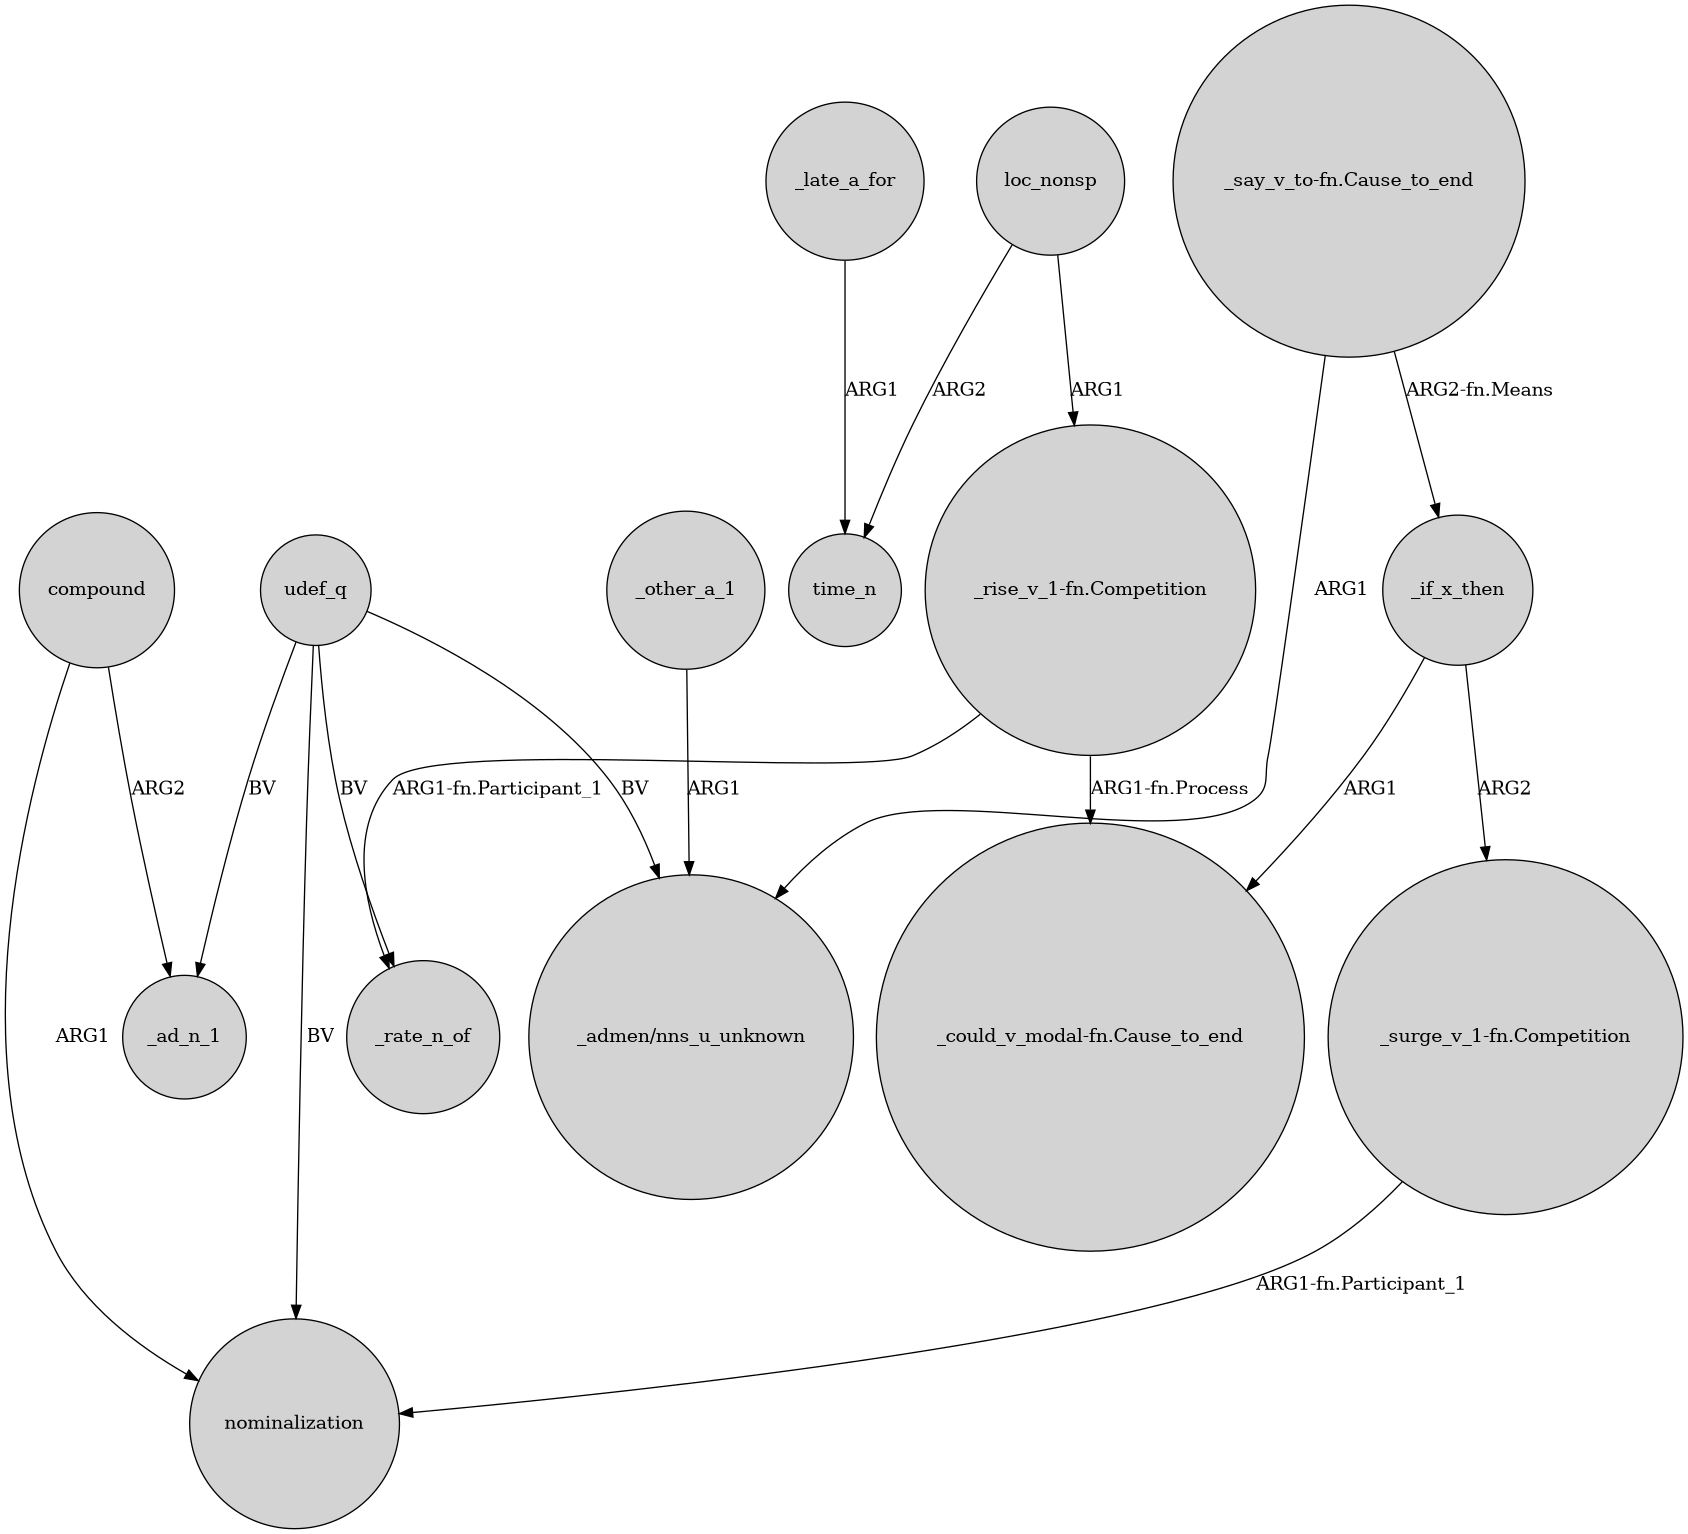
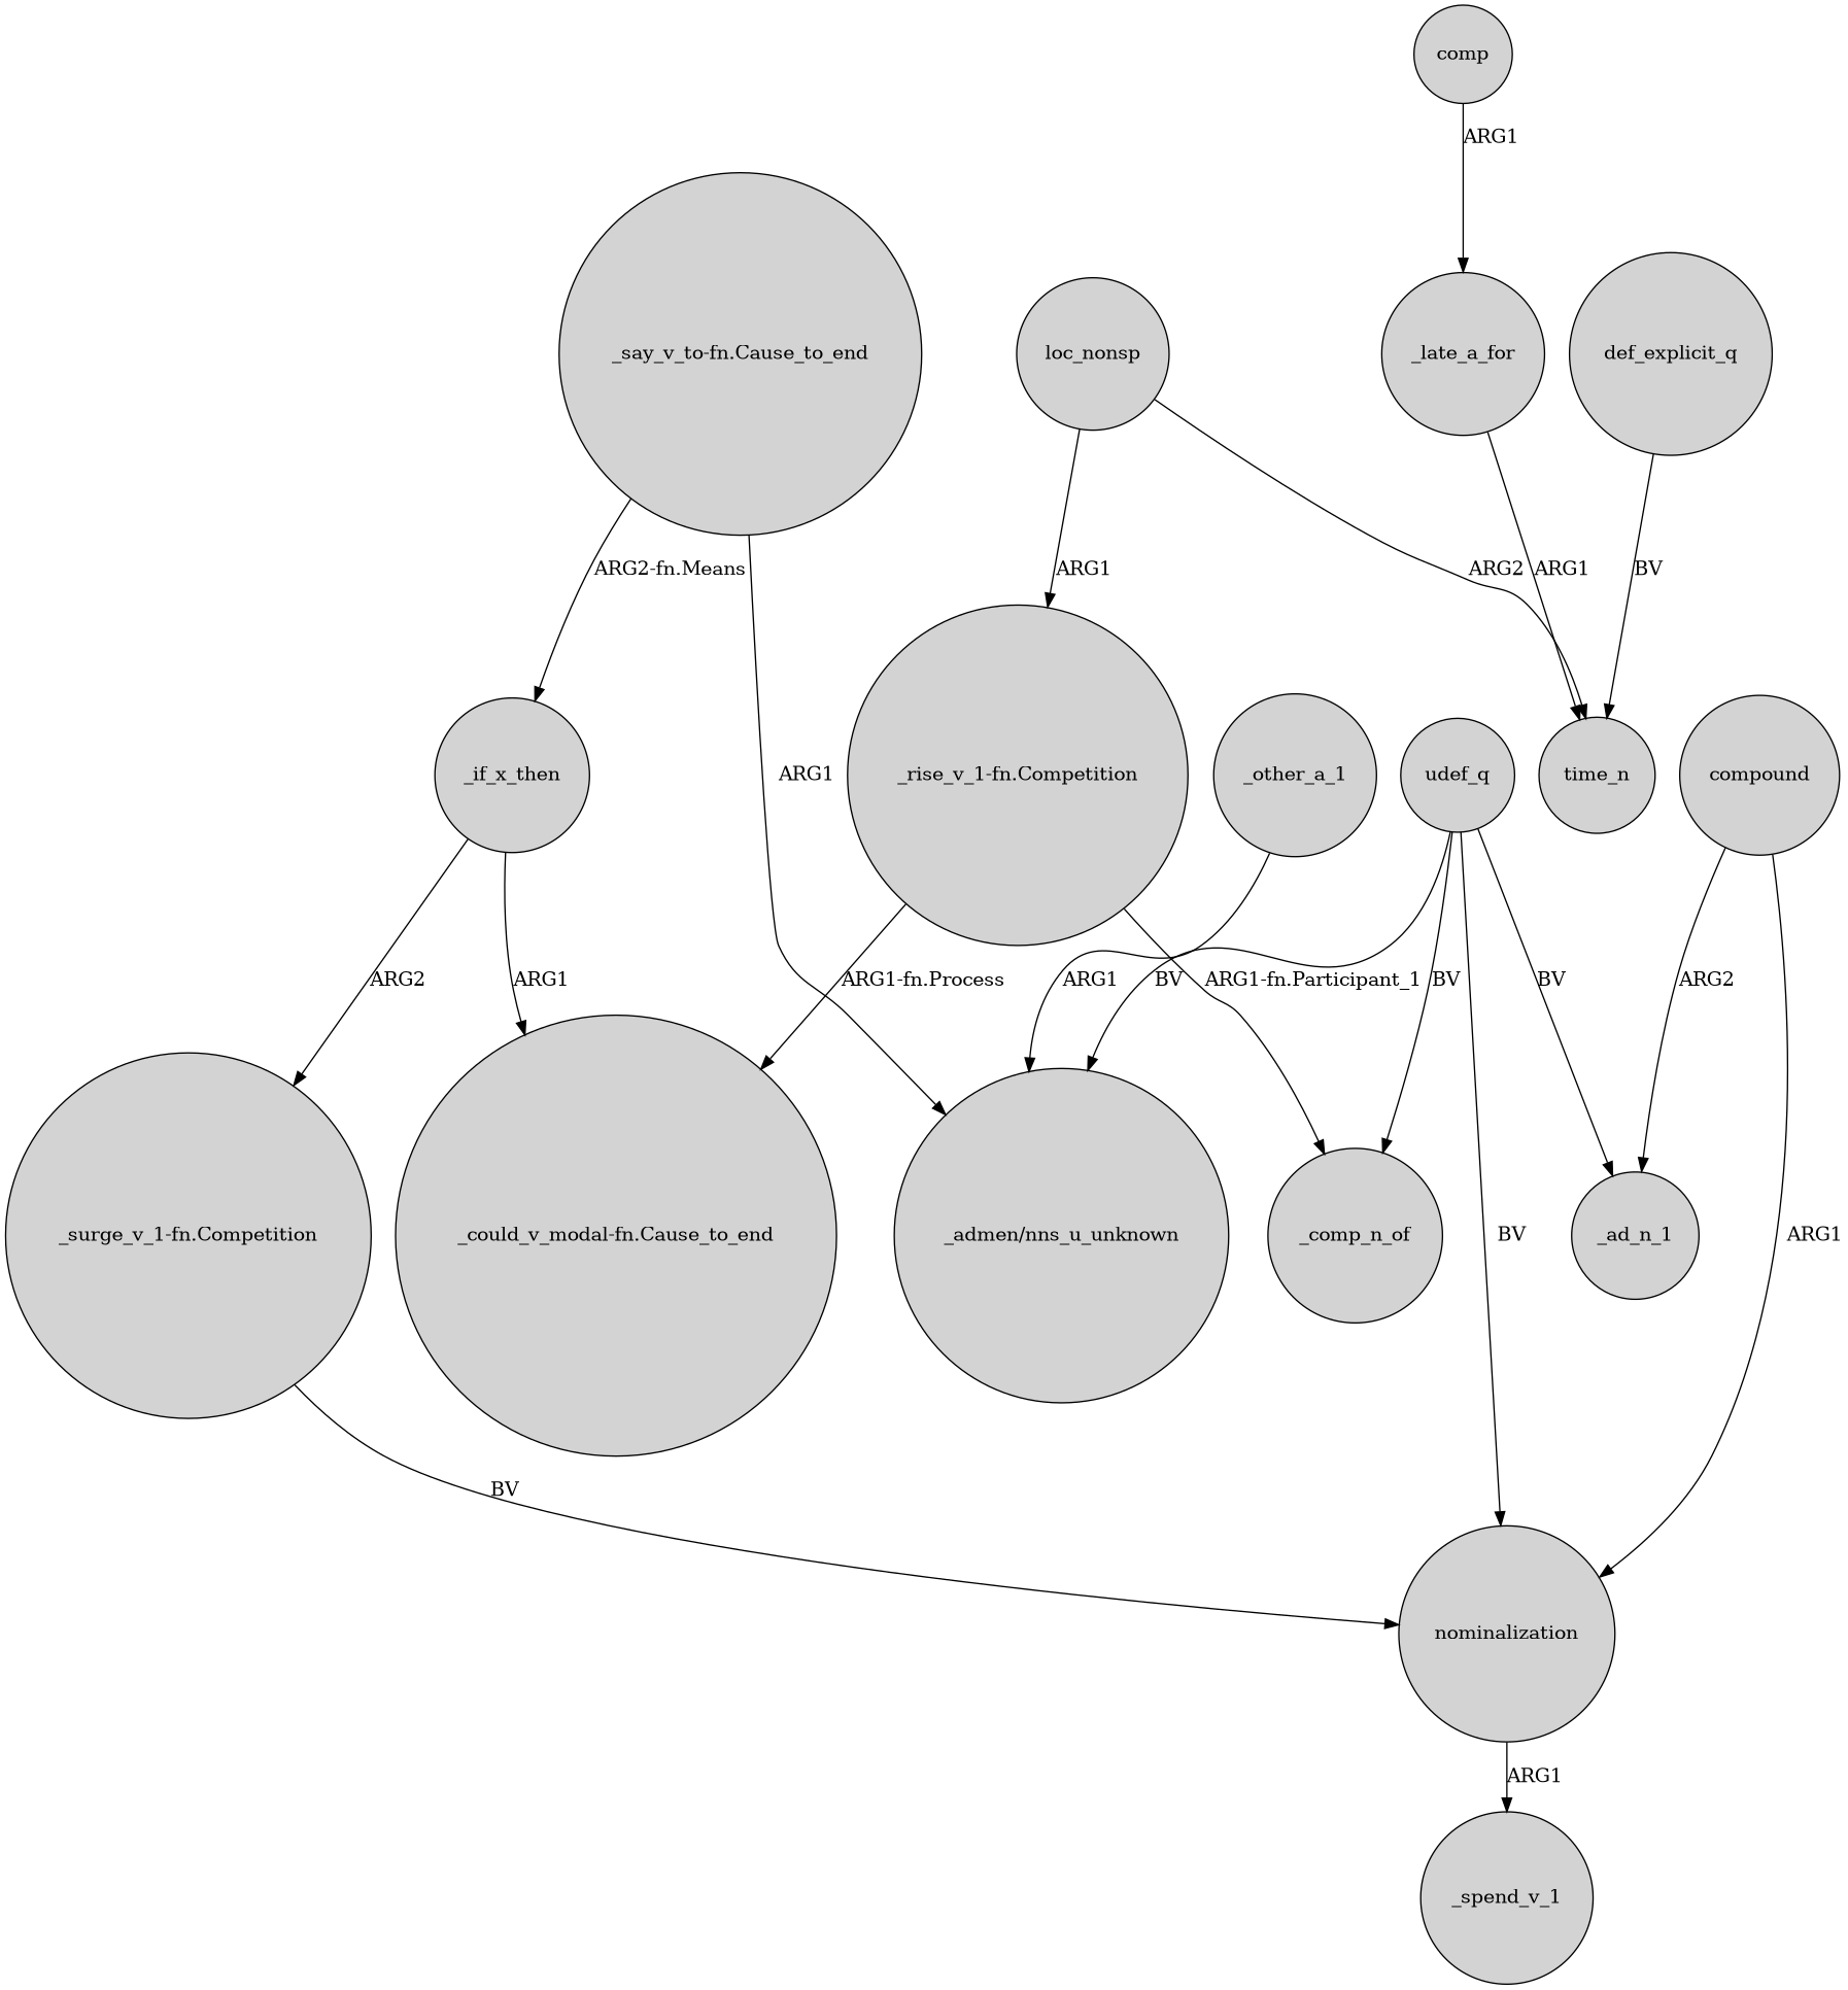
  digraph {
    node [shape=circle style=filled]
    "_surge_v_1-fn.Competition"
    nominalization
+   _spend_v_1
    loc_nonsp
    "_rise_v_1-fn.Competition"
    time_n
-   _rate_n_of
+   _rate_n_of [label=_comp_n_of]
    "_could_v_modal-fn.Cause_to_end"
    "_say_v_to-fn.Cause_to_end"
    "_admen/nns_u_unknown"
    _if_x_then
    udef_q
    _ad_n_1
    _other_a_1
    compound
    _late_a_for
-   "_surge_v_1-fn.Competition" -> nominalization [label="ARG1-fn.Participant_1"]
+   comp
+   def_explicit_q
+   "_surge_v_1-fn.Competition" -> nominalization [label=BV]
+   nominalization -> _spend_v_1 [label=ARG1]
    loc_nonsp -> "_rise_v_1-fn.Competition" [label=ARG1]
    loc_nonsp -> time_n [label=ARG2]
    "_rise_v_1-fn.Competition" -> _rate_n_of [label="ARG1-fn.Participant_1"]
    "_rise_v_1-fn.Competition" -> "_could_v_modal-fn.Cause_to_end" [label="ARG1-fn.Process"]
    "_say_v_to-fn.Cause_to_end" -> "_admen/nns_u_unknown" [label=ARG1]
    "_say_v_to-fn.Cause_to_end" -> _if_x_then [label="ARG2-fn.Means"]
    _if_x_then -> "_surge_v_1-fn.Competition" [label=ARG2]
    _if_x_then -> "_could_v_modal-fn.Cause_to_end" [label=ARG1]
    udef_q -> nominalization [label=BV]
    udef_q -> _rate_n_of [label=BV]
    udef_q -> "_admen/nns_u_unknown" [label=BV]
    udef_q -> _ad_n_1 [label=BV]
    _other_a_1 -> "_admen/nns_u_unknown" [label=ARG1]
    compound -> nominalization [label=ARG1]
    compound -> _ad_n_1 [label=ARG2]
    _late_a_for -> time_n [label=ARG1]
+   comp -> _late_a_for [label=ARG1]
+   def_explicit_q -> time_n [label=BV]
  }
